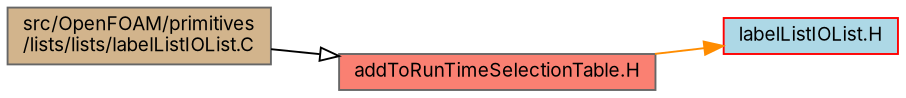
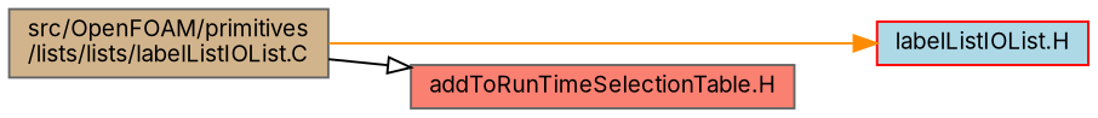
  digraph {
    fontname=Inter
    rankdir=LR
    node [fontname=Inter fontsize=10 shape=box style=filled]
    edge [fontname=Inter fontsize=10 labelfontname=Helvetica labelfontsize=10 style=solid]
    n1 [color=gray40 fillcolor=tan fontcolor=black height=0.2 label="src/OpenFOAM/primitives\l/lists/lists/labelListIOList.C" width=0.4]
    n2 [color=red fillcolor=lightblue height=0.2 label="labelListIOList.H" width=0.4]
    n3 [color=grey40 fillcolor=salmon height=0.2 label="addToRunTimeSelectionTable.H" width=0.4]
-   n3 -> n2 [arrowhead=normal color=darkorange]
+   n1 -> n2 [arrowhead=normal color=darkorange]
    n1 -> n3 [arrowhead=onormal color=black]
  }
